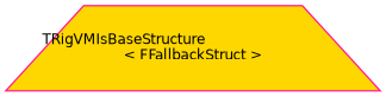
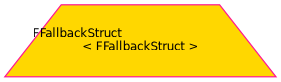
  digraph {
    rankdir=LR
-   n1 [color=deeppink fillcolor=gold fontname=Helvetica fontsize=10 height=0.2 label="TRigVMIsBaseStructure\l\< FFallbackStruct \>" shape=trapezium style=filled width=0.4]
+   n1 [color=deeppink fillcolor=gold fontname=Helvetica fontsize=10 height=0.2 label="FFallbackStruct\l\< FFallbackStruct \>" shape=trapezium style=filled width=0.4]
  }
